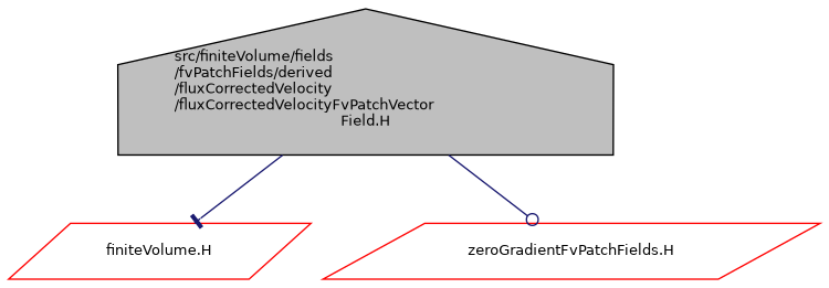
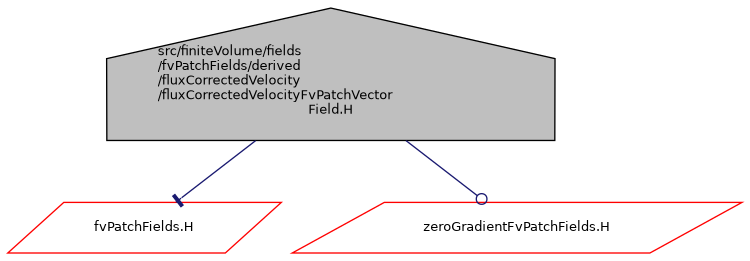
  digraph {
    node [color=red fontname=Helvetica fontsize=10 shape=parallelogram]
    edge [color=midnightblue fontname=Helvetica fontsize=10 labelfontname=Helvetica labelfontsize=10 style=solid]
    n1 [color=black fillcolor=grey75 fontcolor=black height=0.2 label="src/finiteVolume/fields\l/fvPatchFields/derived\l/fluxCorrectedVelocity\l/fluxCorrectedVelocityFvPatchVector\lField.H" shape=house style=filled width=0.4]
-   n2 [height=0.2 label="finiteVolume.H" width=0.4]
+   n2 [height=0.2 label="fvPatchFields.H" width=0.4]
    n3 [height=0.2 label="zeroGradientFvPatchFields.H" width=0.4]
    n1 -> n2 [arrowhead=tee]
    n1 -> n3 [arrowhead=odot]
  }
